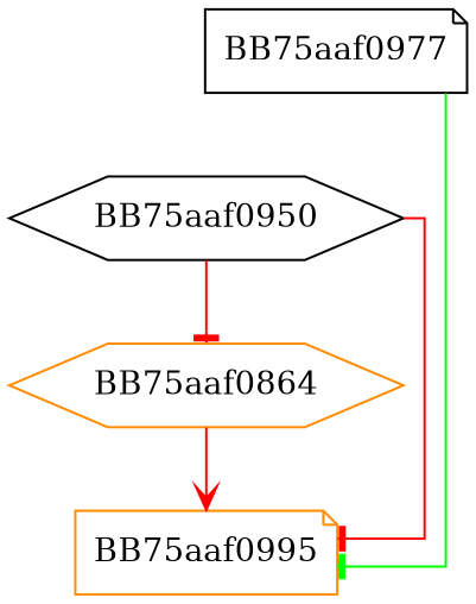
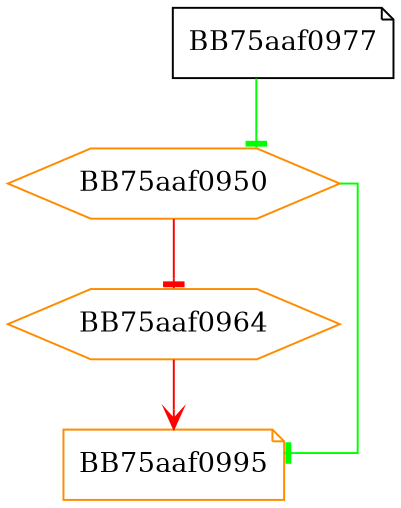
  digraph {
    splines=ortho
    node [color=black shape=hexagon]
    edge [arrowhead=tee color=green]
-   BB75aaf0950
+   BB75aaf0950 [color=darkorange]
    BB75aaf0995 [color=darkorange shape=note]
-   BB75aaf0964 [color=darkorange label=BB75aaf0864]
+   BB75aaf0964 [color=darkorange]
    BB75aaf0977 [shape=note]
-   BB75aaf0950 -> BB75aaf0995 [color=red]
+   BB75aaf0950 -> BB75aaf0995
    BB75aaf0950 -> BB75aaf0964 [color=red]
    BB75aaf0964 -> BB75aaf0995 [arrowhead=vee color=red]
-   BB75aaf0977 -> BB75aaf0995
+   BB75aaf0977 -> BB75aaf0950
  }
